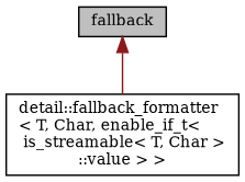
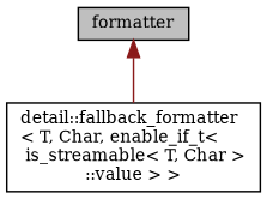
  digraph {
    rankdir=TB
    fontname="DejaVu Serif"
    node [color=black fontname="DejaVu Serif" fontsize=10 shape=record style=filled]
-   n1 [fillcolor=grey75 fontcolor=black height=0.2 label=fallback width=0.4]
+   n1 [fillcolor=grey75 fontcolor=black height=0.2 label=formatter width=0.4]
    n2 [fillcolor=white height=0.2 label="detail::fallback_formatter\l\< T, Char, enable_if_t\<\l is_streamable\< T, Char \>\l::value \> \>" width=0.4]
    n1 -> n2 [color=firebrick4 dir=back fontname="DejaVu Serif" fontsize=10 labelfontname=Helvetica labelfontsize=10 style=solid]
  }
